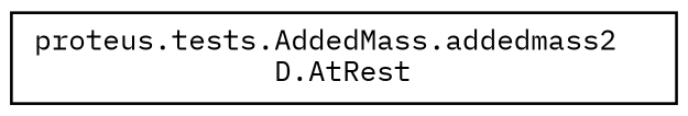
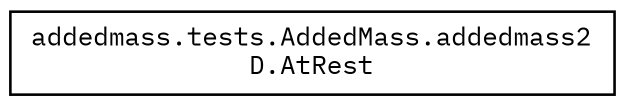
  digraph {
    rankdir=LR
    fontname="IBM Plex Mono"
-   n1 [color=black fillcolor=white fontname="IBM Plex Mono" fontsize=10 height=0.2 label="proteus.tests.AddedMass.addedmass2\lD.AtRest" shape=record style=filled width=0.4]
+   n1 [color=black fillcolor=white fontname="IBM Plex Mono" fontsize=10 height=0.2 label="addedmass.tests.AddedMass.addedmass2\lD.AtRest" shape=record style=filled width=0.4]
  }
